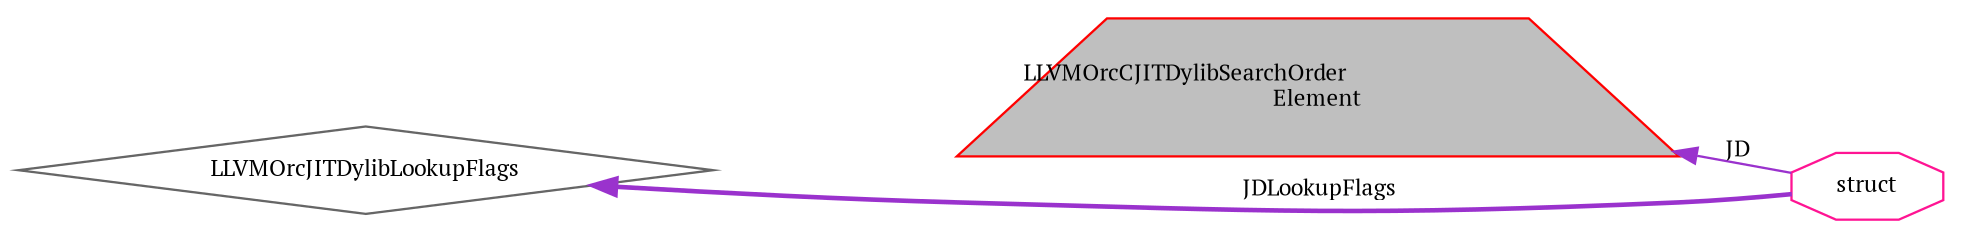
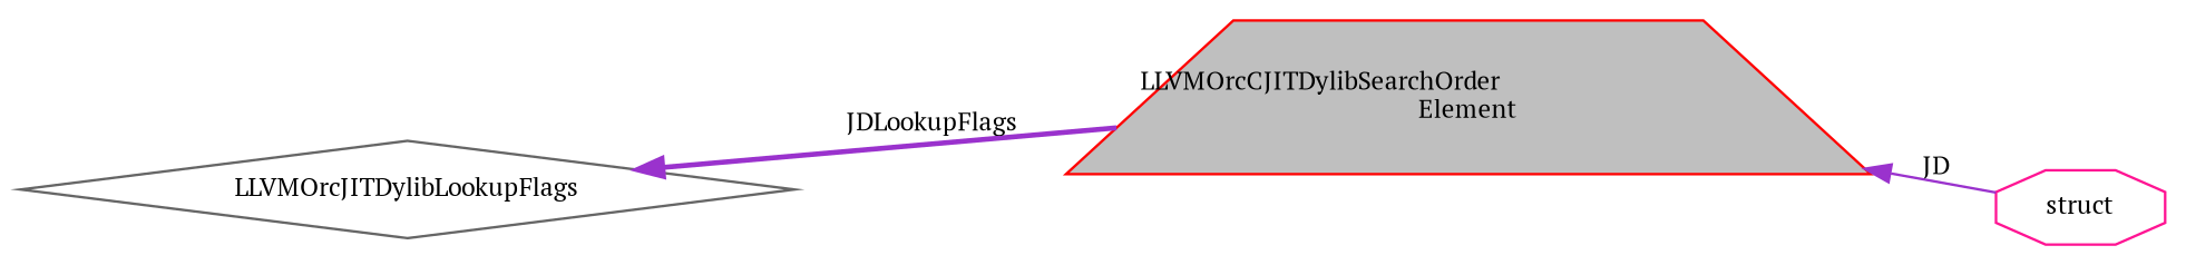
  digraph {
    fontname="PT Serif"
    rankdir=LR
    node [fontname="PT Serif" fontsize=10]
    edge [color=darkorchid3 dir=back fontname="PT Serif" fontsize=10 labelfontname=Helvetica labelfontsize=10]
    n1 [color=red fillcolor=grey75 fontcolor=black height=0.2 label="LLVMOrcCJITDylibSearchOrder\lElement" shape=trapezium style=filled width=0.4]
    n2 [color=deeppink height=0.2 label=struct shape=octagon width=0.4]
    n3 [color=gray40 height=0.2 label=LLVMOrcJITDylibLookupFlags shape=diamond width=0.4]
    n1 -> n2 [label=" JD" style=solid]
-   n3 -> n2 [label=" JDLookupFlags" style=bold]
+   n3 -> n1 [label=" JDLookupFlags" style=bold]
  }
